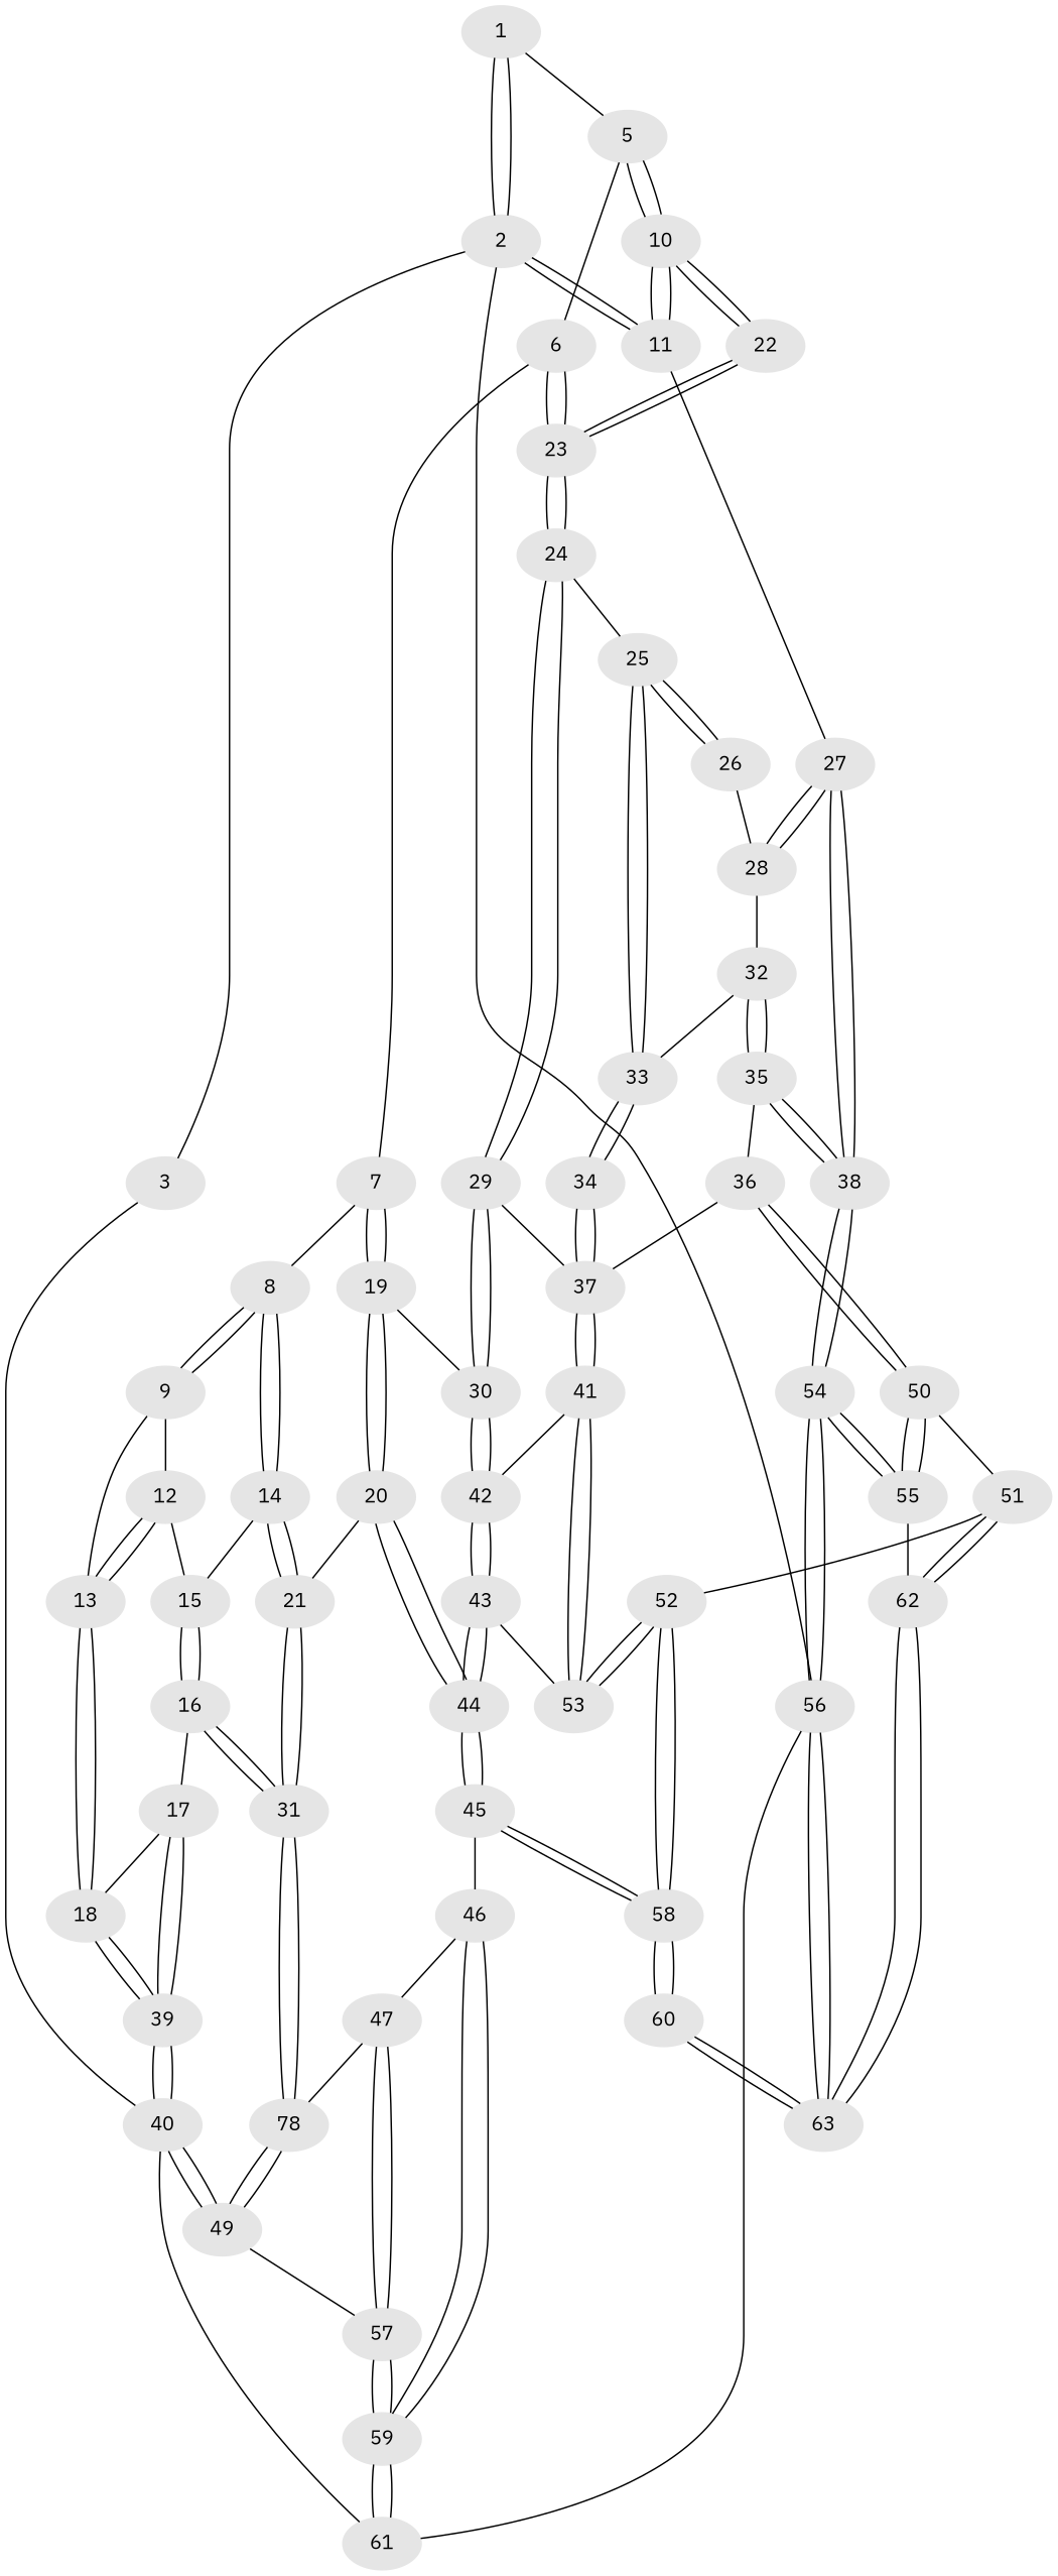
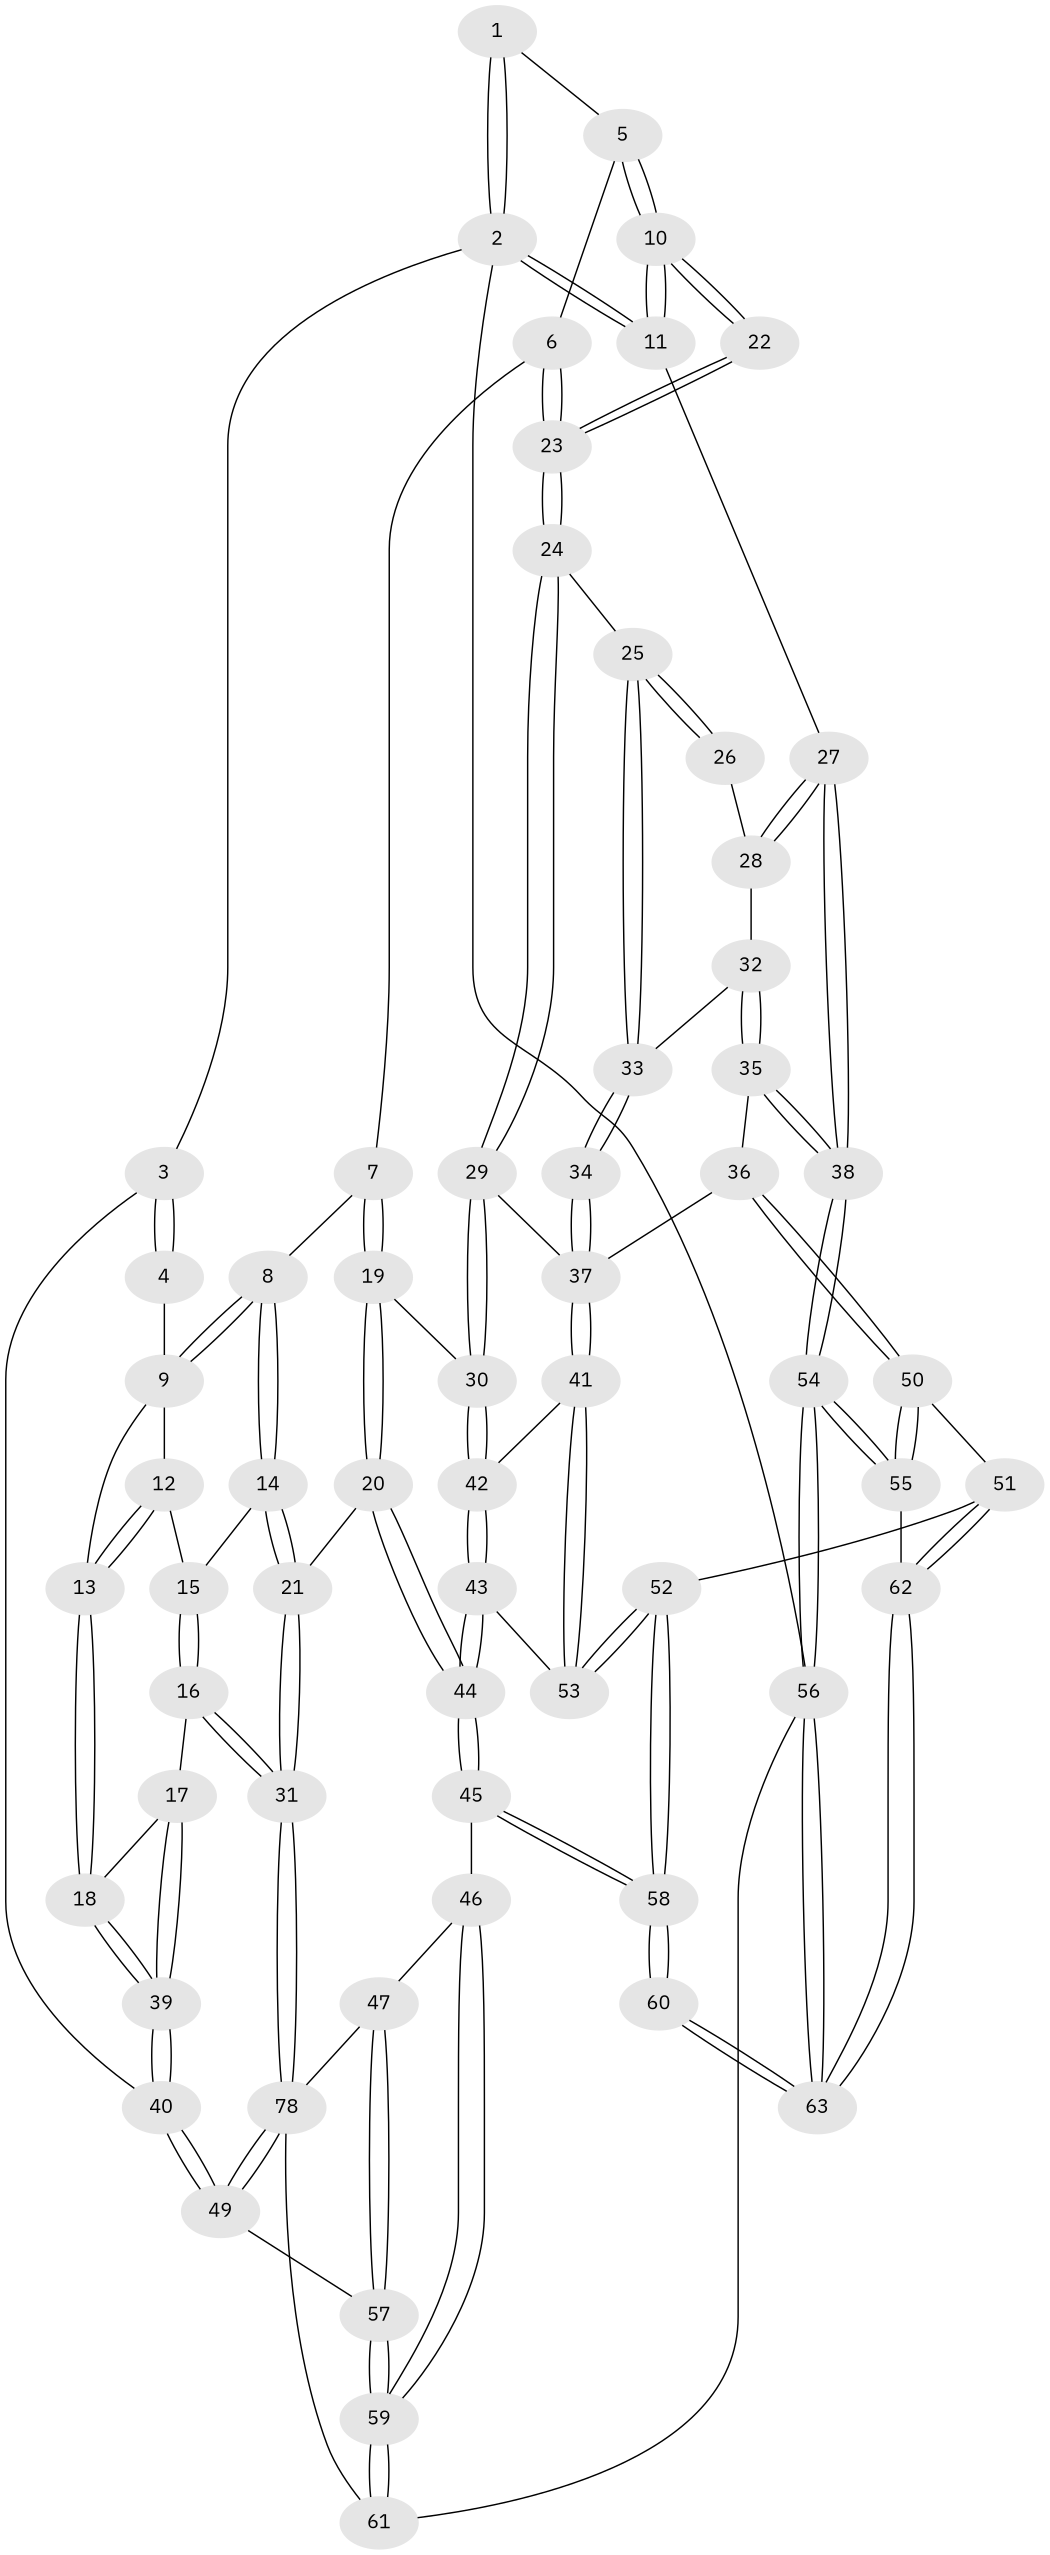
  graph {
    fontname="IBM Plex Sans"
    node [color=gray90 fontname="IBM Plex Sans" style=filled]
    edge [fontname="IBM Plex Sans"]
    1
    2
    5
    3
    11
    56
    6
    10
+   4
    40
    27
    61
    63
    9
    13
    18
    49
    12
    7
    23
    22
    8
    19
    24
    14
    20
    30
    15
    21
    28
    38
    16
    39
    31
    17
    n36 [label=78]
    44
    42
    45
    25
    29
    26
    33
    37
    34
    32
    54
    35
    43
    36
    41
    50
    51
    55
    53
    57
    46
    58
    47
    59
    60
    52
    62
    1 -- 2
    1 -- 2
    1 -- 5
    2 -- 3
    2 -- 11
    2 -- 11
    2 -- 56
    5 -- 6
    5 -- 10
    5 -- 10
+   3 -- 4
+   3 -- 4
    3 -- 40
    11 -- 27
    56 -- 61
    56 -- 63
    56 -- 63
    6 -- 7
    6 -- 23
    6 -- 23
    10 -- 11
    10 -- 11
    10 -- 22
    10 -- 22
-   40 -- 61
+   4 -- 9
+   n36 -- 61
    40 -- 49
    40 -- 49
    27 -- 28
    27 -- 28
    27 -- 38
    27 -- 38
    9 -- 13
    9 -- 12
    13 -- 18
    13 -- 18
    18 -- 39
    18 -- 39
    49 -- 57
    12 -- 13
    12 -- 13
    12 -- 15
    7 -- 8
    7 -- 19
    7 -- 19
    23 -- 24
    23 -- 24
    22 -- 23
    22 -- 23
    8 -- 9
    8 -- 9
    8 -- 14
    8 -- 14
    19 -- 20
    19 -- 20
    19 -- 30
    24 -- 25
    24 -- 29
    24 -- 29
    14 -- 15
    14 -- 21
    14 -- 21
    20 -- 21
    20 -- 44
    20 -- 44
    30 -- 42
    30 -- 42
    15 -- 16
    15 -- 16
    21 -- 31
    21 -- 31
    28 -- 32
    38 -- 54
    38 -- 54
    16 -- 31
    16 -- 31
    16 -- 17
    39 -- 40
    39 -- 40
    31 -- n36
    31 -- n36
    17 -- 18
    17 -- 39
    17 -- 39
    n36 -- 49
    n36 -- 49
    44 -- 45
    44 -- 45
    42 -- 43
    42 -- 43
    45 -- 46
    45 -- 58
    45 -- 58
    25 -- 26
    25 -- 26
    25 -- 33
    25 -- 33
    29 -- 30
    29 -- 30
    29 -- 37
    26 -- 28
    33 -- 34
    33 -- 34
    37 -- 41
    37 -- 41
    34 -- 37
    34 -- 37
    32 -- 33
    32 -- 35
    32 -- 35
    54 -- 56
    54 -- 56
    54 -- 55
    54 -- 55
    35 -- 38
    35 -- 38
    35 -- 36
    43 -- 44
    43 -- 44
    43 -- 53
    36 -- 37
    36 -- 50
    36 -- 50
    41 -- 42
    41 -- 53
    41 -- 53
    50 -- 51
    50 -- 55
    50 -- 55
    51 -- 52
    51 -- 62
    51 -- 62
    55 -- 62
    57 -- 59
    57 -- 59
    46 -- 47
    46 -- 59
    46 -- 59
    58 -- 60
    58 -- 60
    47 -- n36
    47 -- 57
    47 -- 57
    59 -- 61
    59 -- 61
    60 -- 63
    60 -- 63
    52 -- 53
    52 -- 53
    52 -- 58
    52 -- 58
    62 -- 63
    62 -- 63
  }
